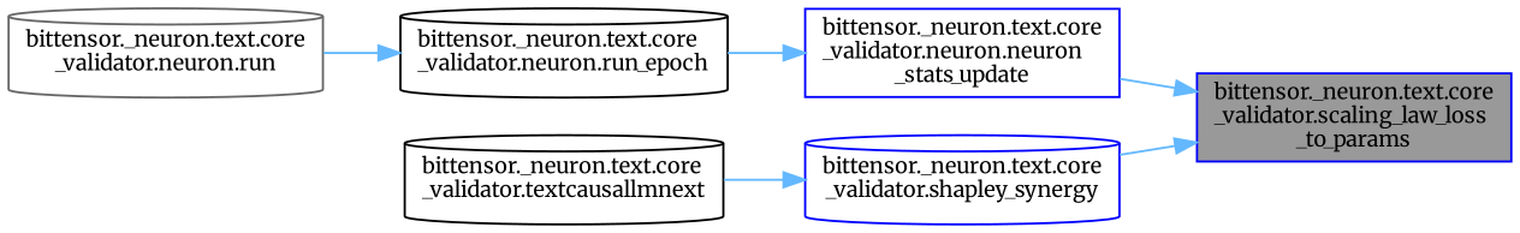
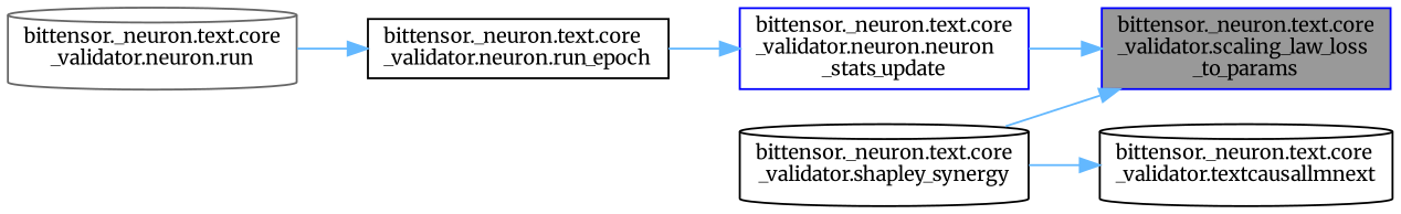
  digraph {
    fontname=Merriweather
    rankdir=RL
    node [color=blue fillcolor=white fontname=Merriweather fontsize=10 shape=cylinder style=filled]
    edge [color=steelblue1 dir=back fontname=Merriweather fontsize=10 labelfontname=Helvetica labelfontsize=10 style=solid]
    n1 [fillcolor=grey60 fontcolor=black height=0.2 label="bittensor._neuron.text.core\l_validator.scaling_law_loss\l_to_params" shape=box width=0.4]
    n2 [height=0.2 label="bittensor._neuron.text.core\l_validator.neuron.neuron\l_stats_update" shape=box width=0.4]
-   n3 [height=0.2 label="bittensor._neuron.text.core\l_validator.shapley_synergy" width=0.4]
-   n4 [color=black height=0.2 label="bittensor._neuron.text.core\l_validator.neuron.run_epoch" width=0.4]
+   n3 [color=black height=0.2 label="bittensor._neuron.text.core\l_validator.shapley_synergy" width=0.4]
+   n4 [color=black height=0.2 label="bittensor._neuron.text.core\l_validator.neuron.run_epoch" shape=box width=0.4]
    n5 [color=black height=0.2 label="bittensor._neuron.text.core\l_validator.textcausallmnext" width=0.4]
    n6 [color=gray40 height=0.2 label="bittensor._neuron.text.core\l_validator.neuron.run" width=0.4]
    n1 -> n2
    n1 -> n3
    n2 -> n4
-   n3 -> n5
+   n5 -> n3
    n4 -> n6
  }
